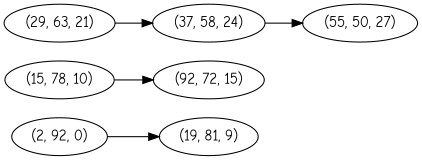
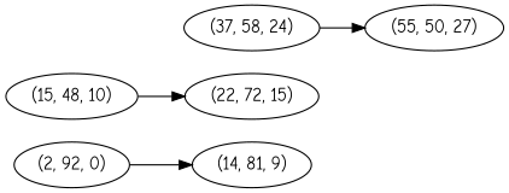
  digraph {
    fontname="Comic Neue"
    rankdir=LR
    node [fontname="Comic Neue"]
    edge [fontname="Comic Neue"]
    "(2, 92, 0)"
-   "(14, 81, 9)" [label="(19, 81, 9)"]
-   "(15, 78, 10)"
-   "(22, 72, 15)" [label="(92, 72, 15)"]
-   "(29, 63, 21)"
+   "(14, 81, 9)"
+   "(15, 78, 10)" [label="(15, 48, 10)"]
+   "(22, 72, 15)"
    "(37, 58, 24)"
    n7 [label="(55, 50, 27)"]
    "(2, 92, 0)" -> "(14, 81, 9)"
    "(15, 78, 10)" -> "(22, 72, 15)"
-   "(29, 63, 21)" -> "(37, 58, 24)"
    "(37, 58, 24)" -> n7
  }
